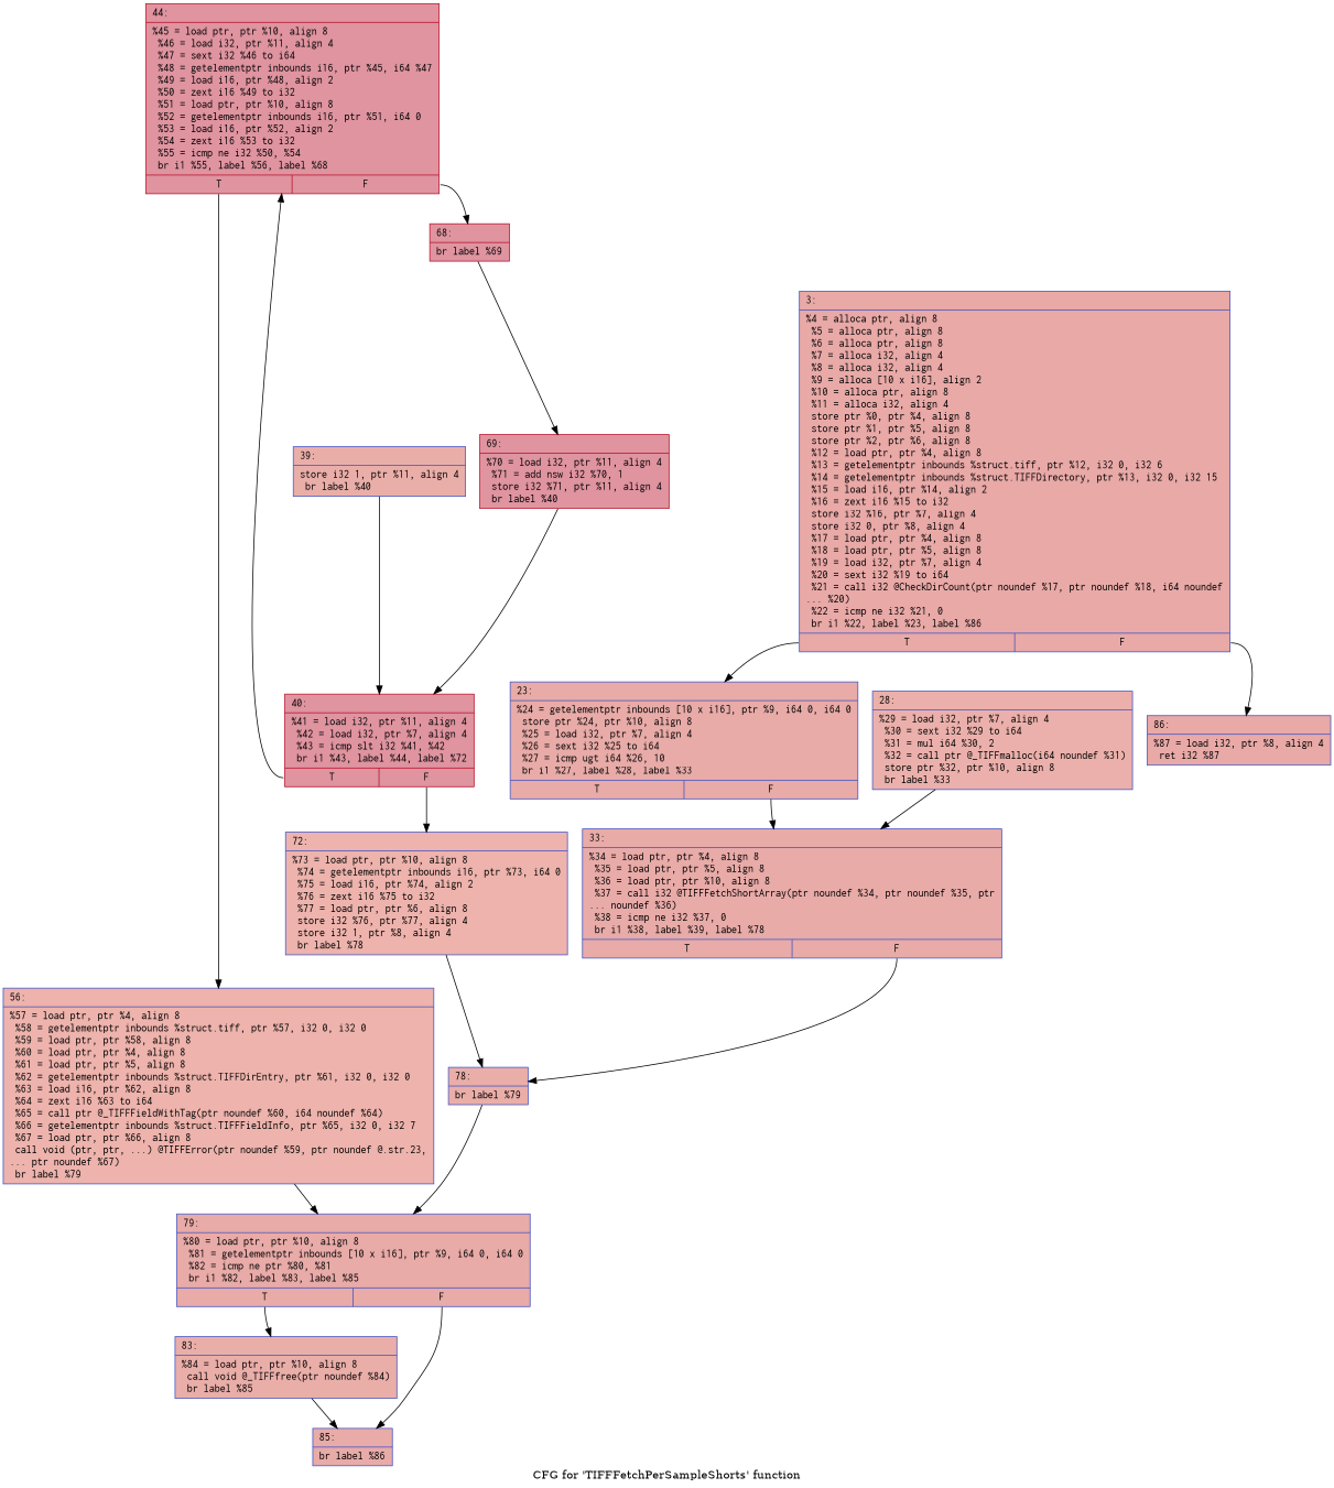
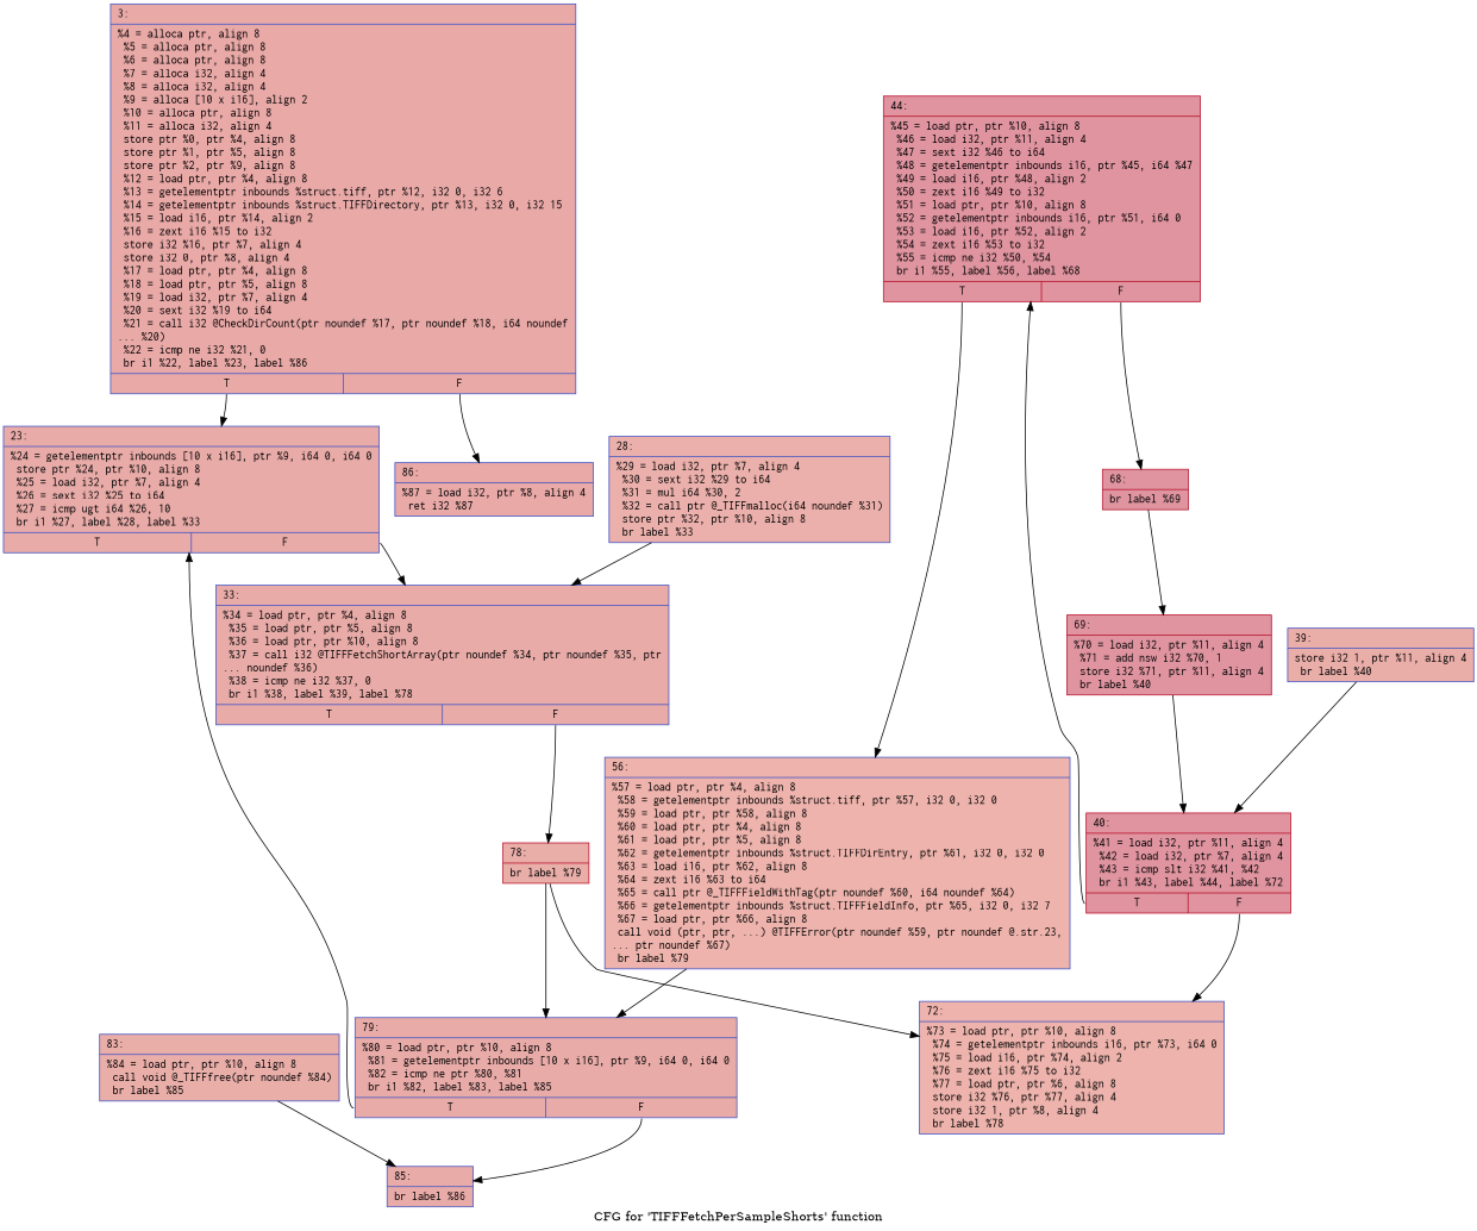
  digraph {
    label="CFG for 'TIFFFetchPerSampleShorts' function"
    node [color="#3d50c3ff" fillcolor="#cc403a70" fontname=Courier shape=record style=filled]
-   n1 [fillcolor="#ca3b3770" label="{3:\l|  %4 = alloca ptr, align 8\l  %5 = alloca ptr, align 8\l  %6 = alloca ptr, align 8\l  %7 = alloca i32, align 4\l  %8 = alloca i32, align 4\l  %9 = alloca [10 x i16], align 2\l  %10 = alloca ptr, align 8\l  %11 = alloca i32, align 4\l  store ptr %0, ptr %4, align 8\l  store ptr %1, ptr %5, align 8\l  store ptr %2, ptr %6, align 8\l  %12 = load ptr, ptr %4, align 8\l  %13 = getelementptr inbounds %struct.tiff, ptr %12, i32 0, i32 6\l  %14 = getelementptr inbounds %struct.TIFFDirectory, ptr %13, i32 0, i32 15\l  %15 = load i16, ptr %14, align 2\l  %16 = zext i16 %15 to i32\l  store i32 %16, ptr %7, align 4\l  store i32 0, ptr %8, align 4\l  %17 = load ptr, ptr %4, align 8\l  %18 = load ptr, ptr %5, align 8\l  %19 = load i32, ptr %7, align 4\l  %20 = sext i32 %19 to i64\l  %21 = call i32 @CheckDirCount(ptr noundef %17, ptr noundef %18, i64 noundef\l... %20)\l  %22 = icmp ne i32 %21, 0\l  br i1 %22, label %23, label %86\l|{<s0>T|<s1>F}}"]
+   n1 [fillcolor="#ca3b3770" label="{3:\l|  %4 = alloca ptr, align 8\l  %5 = alloca ptr, align 8\l  %6 = alloca ptr, align 8\l  %7 = alloca i32, align 4\l  %8 = alloca i32, align 4\l  %9 = alloca [10 x i16], align 2\l  %10 = alloca ptr, align 8\l  %11 = alloca i32, align 4\l  store ptr %0, ptr %4, align 8\l  store ptr %1, ptr %5, align 8\l  store ptr %2, ptr %9, align 8\l  %12 = load ptr, ptr %4, align 8\l  %13 = getelementptr inbounds %struct.tiff, ptr %12, i32 0, i32 6\l  %14 = getelementptr inbounds %struct.TIFFDirectory, ptr %13, i32 0, i32 15\l  %15 = load i16, ptr %14, align 2\l  %16 = zext i16 %15 to i32\l  store i32 %16, ptr %7, align 4\l  store i32 0, ptr %8, align 4\l  %17 = load ptr, ptr %4, align 8\l  %18 = load ptr, ptr %5, align 8\l  %19 = load i32, ptr %7, align 4\l  %20 = sext i32 %19 to i64\l  %21 = call i32 @CheckDirCount(ptr noundef %17, ptr noundef %18, i64 noundef\l... %20)\l  %22 = icmp ne i32 %21, 0\l  br i1 %22, label %23, label %86\l|{<s0>T|<s1>F}}"]
    n2 [label="{23:\l|  %24 = getelementptr inbounds [10 x i16], ptr %9, i64 0, i64 0\l  store ptr %24, ptr %10, align 8\l  %25 = load i32, ptr %7, align 4\l  %26 = sext i32 %25 to i64\l  %27 = icmp ugt i64 %26, 10\l  br i1 %27, label %28, label %33\l|{<s0>T|<s1>F}}"]
    n3 [fillcolor="#ca3b3770" label="{86:\l|  %87 = load i32, ptr %8, align 4\l  ret i32 %87\l}"]
    n4 [label="{33:\l|  %34 = load ptr, ptr %4, align 8\l  %35 = load ptr, ptr %5, align 8\l  %36 = load ptr, ptr %10, align 8\l  %37 = call i32 @TIFFFetchShortArray(ptr noundef %34, ptr noundef %35, ptr\l... noundef %36)\l  %38 = icmp ne i32 %37, 0\l  br i1 %38, label %39, label %78\l|{<s0>T|<s1>F}}"]
    n5 [fillcolor="#d24b4070" label="{28:\l|  %29 = load i32, ptr %7, align 4\l  %30 = sext i32 %29 to i64\l  %31 = mul i64 %30, 2\l  %32 = call ptr @_TIFFmalloc(i64 noundef %31)\l  store ptr %32, ptr %10, align 8\l  br label %33\l}"]
-   n6 [fillcolor="#d0473d70" label="{78:\l|  br label %79\l}"]
+   n6 [color="#b70d28ff" fillcolor="#d0473d70" label="{78:\l|  br label %79\l}"]
    n7 [fillcolor="#d0473d70" label="{39:\l|  store i32 1, ptr %11, align 4\l  br label %40\l}"]
    n8 [color="#b70d28ff" fillcolor="#b70d2870" label="{40:\l|  %41 = load i32, ptr %11, align 4\l  %42 = load i32, ptr %7, align 4\l  %43 = icmp slt i32 %41, %42\l  br i1 %43, label %44, label %72\l|{<s0>T|<s1>F}}"]
    n9 [label="{79:\l|  %80 = load ptr, ptr %10, align 8\l  %81 = getelementptr inbounds [10 x i16], ptr %9, i64 0, i64 0\l  %82 = icmp ne ptr %80, %81\l  br i1 %82, label %83, label %85\l|{<s0>T|<s1>F}}"]
    n10 [color="#b70d28ff" fillcolor="#b70d2870" label="{44:\l|  %45 = load ptr, ptr %10, align 8\l  %46 = load i32, ptr %11, align 4\l  %47 = sext i32 %46 to i64\l  %48 = getelementptr inbounds i16, ptr %45, i64 %47\l  %49 = load i16, ptr %48, align 2\l  %50 = zext i16 %49 to i32\l  %51 = load ptr, ptr %10, align 8\l  %52 = getelementptr inbounds i16, ptr %51, i64 0\l  %53 = load i16, ptr %52, align 2\l  %54 = zext i16 %53 to i32\l  %55 = icmp ne i32 %50, %54\l  br i1 %55, label %56, label %68\l|{<s0>T|<s1>F}}"]
    n11 [fillcolor="#d6524470" label="{72:\l|  %73 = load ptr, ptr %10, align 8\l  %74 = getelementptr inbounds i16, ptr %73, i64 0\l  %75 = load i16, ptr %74, align 2\l  %76 = zext i16 %75 to i32\l  %77 = load ptr, ptr %6, align 8\l  store i32 %76, ptr %77, align 4\l  store i32 1, ptr %8, align 4\l  br label %78\l}"]
    n12 [fillcolor="#d0473d70" label="{83:\l|  %84 = load ptr, ptr %10, align 8\l  call void @_TIFFfree(ptr noundef %84)\l  br label %85\l}"]
    n13 [label="{85:\l|  br label %86\l}"]
    n14 [fillcolor="#d6524470" label="{56:\l|  %57 = load ptr, ptr %4, align 8\l  %58 = getelementptr inbounds %struct.tiff, ptr %57, i32 0, i32 0\l  %59 = load ptr, ptr %58, align 8\l  %60 = load ptr, ptr %4, align 8\l  %61 = load ptr, ptr %5, align 8\l  %62 = getelementptr inbounds %struct.TIFFDirEntry, ptr %61, i32 0, i32 0\l  %63 = load i16, ptr %62, align 8\l  %64 = zext i16 %63 to i64\l  %65 = call ptr @_TIFFFieldWithTag(ptr noundef %60, i64 noundef %64)\l  %66 = getelementptr inbounds %struct.TIFFFieldInfo, ptr %65, i32 0, i32 7\l  %67 = load ptr, ptr %66, align 8\l  call void (ptr, ptr, ...) @TIFFError(ptr noundef %59, ptr noundef @.str.23,\l... ptr noundef %67)\l  br label %79\l}"]
    n15 [color="#b70d28ff" fillcolor="#b70d2870" label="{68:\l|  br label %69\l}"]
    n16 [color="#b70d28ff" fillcolor="#b70d2870" label="{69:\l|  %70 = load i32, ptr %11, align 4\l  %71 = add nsw i32 %70, 1\l  store i32 %71, ptr %11, align 4\l  br label %40\l}"]
    n1 -> n2 [tailport=s0]
    n1 -> n3 [tailport=s1]
    n2 -> n4 [tailport=s1]
    n4 -> n6 [tailport=s1]
    n5 -> n4
    n6 -> n9
    n7 -> n8
    n8 -> n10 [tailport=s0]
    n8 -> n11 [tailport=s1]
-   n9 -> n12 [tailport=s0]
+   n9 -> n2 [tailport=s0]
    n9 -> n13 [tailport=s1]
    n10 -> n14 [tailport=s0]
    n10 -> n15 [tailport=s1]
-   n11 -> n6
+   n6 -> n11
    n12 -> n13
    n14 -> n9
    n15 -> n16
    n16 -> n8
  }
